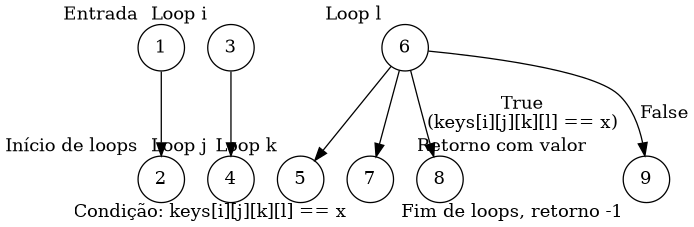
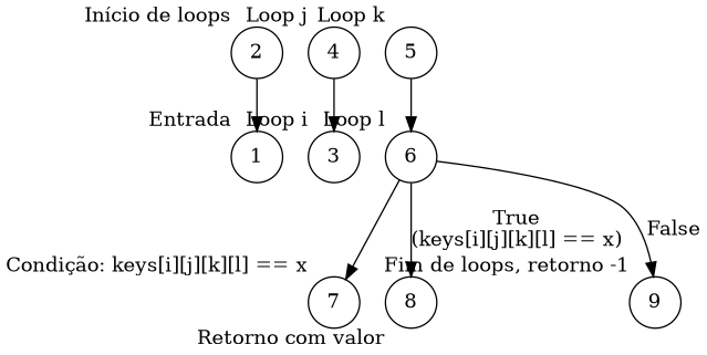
  digraph {
    rankdir=TB
    node [shape=circle]
    n1 [label=1 xlabel=Entrada]
    n2 [label=2 xlabel="Início de loops"]
    n3 [label=3 xlabel="Loop i"]
    n4 [label=4 xlabel="Loop j"]
    n5 [label=5 xlabel="Loop k"]
    n6 [label=6 xlabel="Loop l"]
    n7 [label=7 xlabel="Condição: keys[i][j][k][l] == x"]
    n8 [label=8 xlabel="Retorno com valor"]
    n9 [label=9 xlabel="Fim de loops, retorno -1"]
-   n1 -> n2
-   n3 -> n4
-   n6 -> n5
+   n2 -> n1
+   n4 -> n3
+   n5 -> n6
    n6 -> n7
    n6 -> n8 [label="True\n(keys[i][j][k][l] == x)"]
    n6 -> n9 [label=False]
  }
